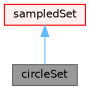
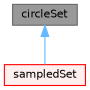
  digraph {
    node [fontname=Helvetica fontsize=10 shape=box style=filled]
    n1 [color=gray40 fillcolor=grey60 fontcolor=black height=0.2 label=circleSet width=0.4]
    n2 [color=red fillcolor="#FFF0F0" height=0.2 label=sampledSet width=0.4]
-   n2 -> n1 [color=steelblue1 dir=back fontname=Helvetica fontsize=10 labelfontname=Helvetica labelfontsize=10 style=solid]
+   n1 -> n2 [color=steelblue1 dir=back fontname=Helvetica fontsize=10 labelfontname=Helvetica labelfontsize=10 style=solid]
  }
